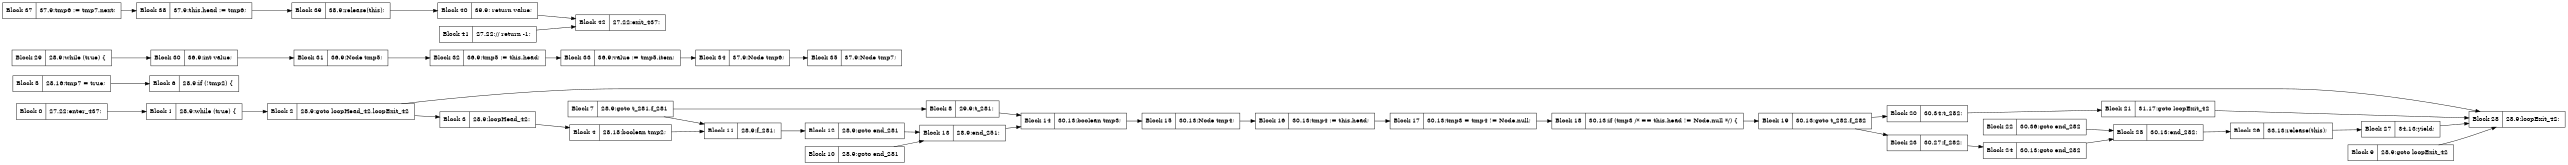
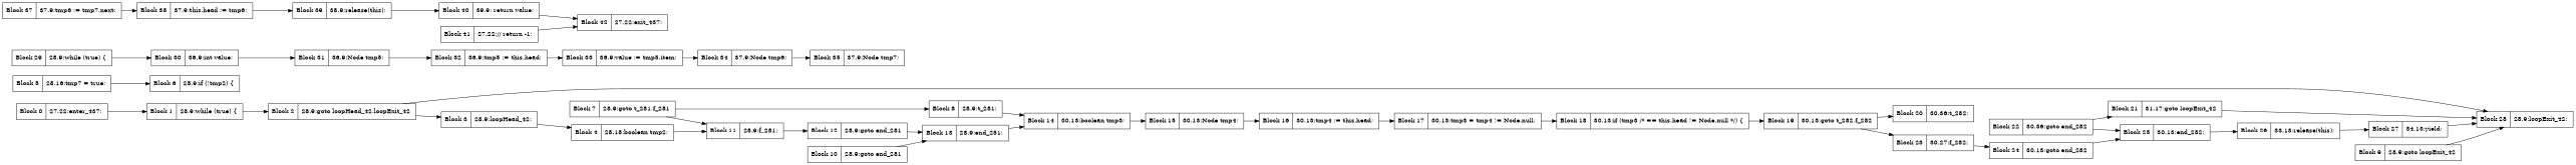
  digraph {
    rankdir=LR
    node [shape=record]
    n1 [label="{Block 0|27.22:enter_437: \n}"]
    n2 [label="{Block 1|28.9:while (true)   \{ \n}"]
    n3 [label="{Block 2|28.9:goto loopHead_42,loopExit_42 \n}"]
    n4 [label="{Block 3|28.9:loopHead_42: \n}"]
    n5 [label="{Block 28|28.9:loopExit_42: \n}"]
    n6 [label="{Block 4|28.18:boolean tmp2; \n}"]
    n7 [label="{Block 11|28.9:f_281: \n}"]
    n8 [label="{Block 5|28.16:tmp7 = true; \n}"]
    n9 [label="{Block 6|28.9:if (!tmp2) \{ \n}"]
    n10 [label="{Block 7|28.9:goto t_281,f_281 \n}"]
-   n11 [label="{Block 8|29.9:t_281: \n}"]
+   n11 [label="{Block 8|28.9:t_281: \n}"]
    n12 [label="{Block 14|30.13:boolean tmp3; \n}"]
    n13 [label="{Block 12|28.9:goto end_281 \n}"]
    n14 [label="{Block 9|28.9:goto loopExit_42 \n}"]
    n15 [label="{Block 10|28.9:goto end_281 \n}"]
    n16 [label="{Block 13|28.9:end_251: \n}"]
    n17 [label="{Block 15|30.13:Node tmp4; \n}"]
    n18 [label="{Block 16|30.13:tmp4 := this.head; \n}"]
    n19 [label="{Block 17|30.13:tmp3 = tmp4 != Node.null; \n}"]
    n20 [label="{Block 18|30.13:if (tmp3 /* == this.head != Node.null */) \{ \n}"]
    n21 [label="{Block 19|30.13:goto t_282,f_282 \n}"]
-   n22 [label="{Block 20|30.34:t_282: \n}"]
+   n22 [label="{Block 20|30.36:t_282: \n}"]
    n23 [label="{Block 23|30.27:f_282: \n}"]
    n24 [label="{Block 21|31.17:goto loopExit_42 \n}"]
    n25 [label="{Block 24|30.13:goto end_282 \n}"]
    n26 [label="{Block 22|30.36:goto end_282 \n}"]
    n27 [label="{Block 25|30.13:end_282: \n}"]
    n28 [label="{Block 26|33.13:release(this); \n}"]
    n29 [label="{Block 27|34.13:yield; \n}"]
    n30 [label="{Block 29|28.9:while (true)   \{ \n}"]
    n31 [label="{Block 30|36.9:int value; \n}"]
    n32 [label="{Block 31|36.9:Node tmp5; \n}"]
    n33 [label="{Block 32|36.9:tmp5 := this.head; \n}"]
    n34 [label="{Block 33|36.9:value := tmp5.item; \n}"]
    n35 [label="{Block 34|37.9:Node tmp6; \n}"]
    n36 [label="{Block 35|37.9:Node tmp7; \n}"]
    n37 [label="{Block 37|37.9:tmp6 := tmp7.next; \n}"]
    n38 [label="{Block 38|37.9:this.head := tmp6; \n}"]
    n39 [label="{Block 39|38.9:release(this); \n}"]
    n40 [label="{Block 40|39.9: return value; \n}"]
    n41 [label="{Block 42|27.22:exit_437: \n}"]
    n42 [label="{Block 41|27.22:// return -1; \n}"]
    n1 -> n2
    n2 -> n3
    n3 -> n4
    n3 -> n5
    n4 -> n6
    n6 -> n7
    n7 -> n13
    n8 -> n9
    n10 -> n7
    n10 -> n11
    n11 -> n12
    n12 -> n17
    n13 -> n16
    n14 -> n5
    n15 -> n16
    n16 -> n12
    n17 -> n18
    n18 -> n19
    n19 -> n20
    n20 -> n21
    n21 -> n22
    n21 -> n23
-   n22 -> n24
+   n26 -> n24
    n23 -> n25
    n24 -> n5
    n25 -> n27
    n26 -> n27
    n27 -> n28
    n28 -> n29
    n29 -> n5
    n30 -> n31
    n31 -> n32
    n32 -> n33
    n33 -> n34
    n34 -> n35
    n35 -> n36
    n37 -> n38
    n38 -> n39
    n39 -> n40
    n40 -> n41
    n42 -> n41
  }
